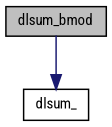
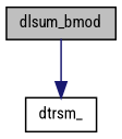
  digraph {
    rankdir=TB
    fontname="Roboto Condensed"
    node [color=black fontname="Roboto Condensed" fontsize=10 shape=record style=filled]
    n1 [fillcolor=grey75 fontcolor=black height=0.2 label=dlsum_bmod width=0.4]
-   n2 [fillcolor=white height=0.2 label=dlsum_ width=0.4]
+   n2 [fillcolor=white height=0.2 label=dtrsm_ width=0.4]
    n1 -> n2 [color=midnightblue fontname="Roboto Condensed" fontsize=10 labelfontname=Helvetica labelfontsize=10 style=solid]
  }
